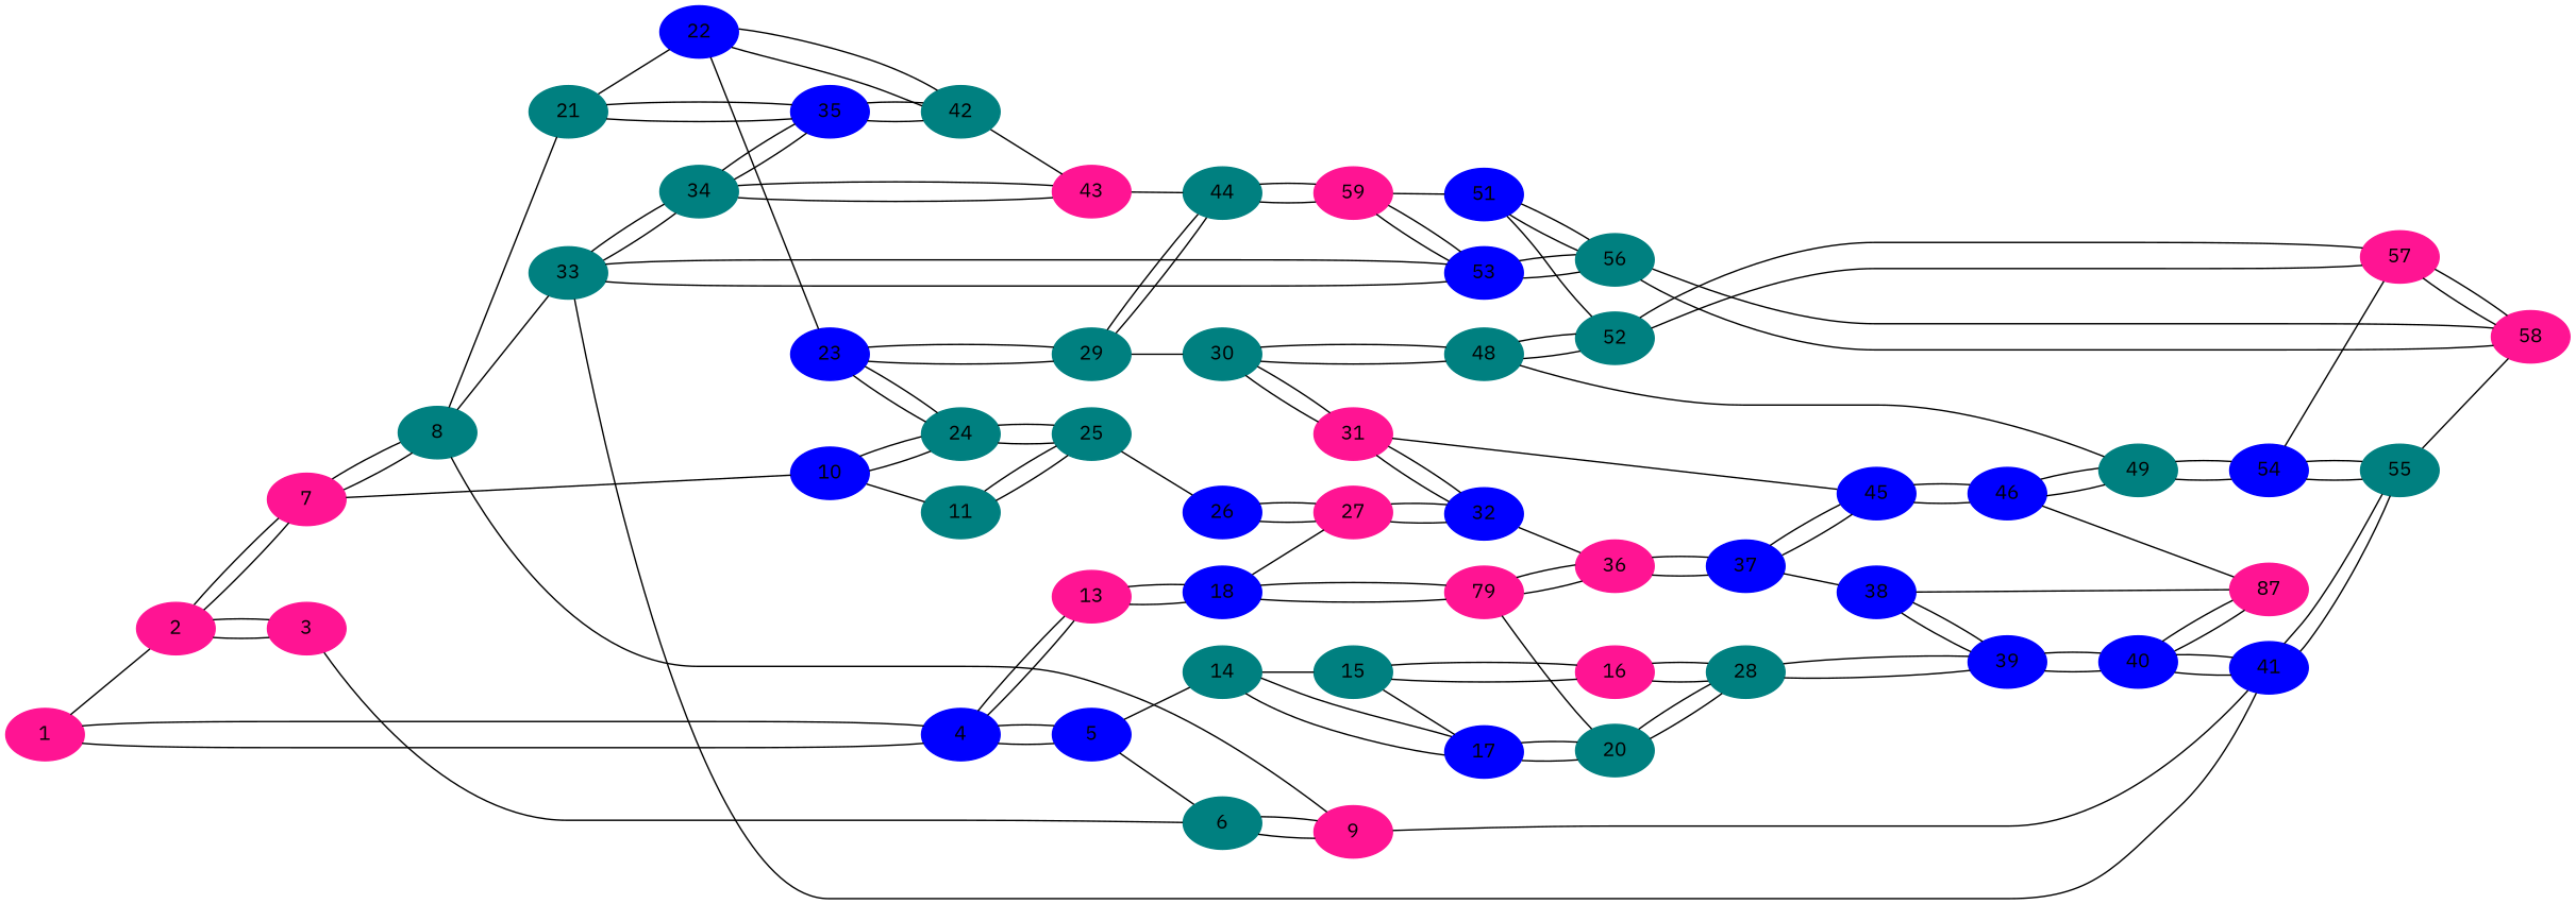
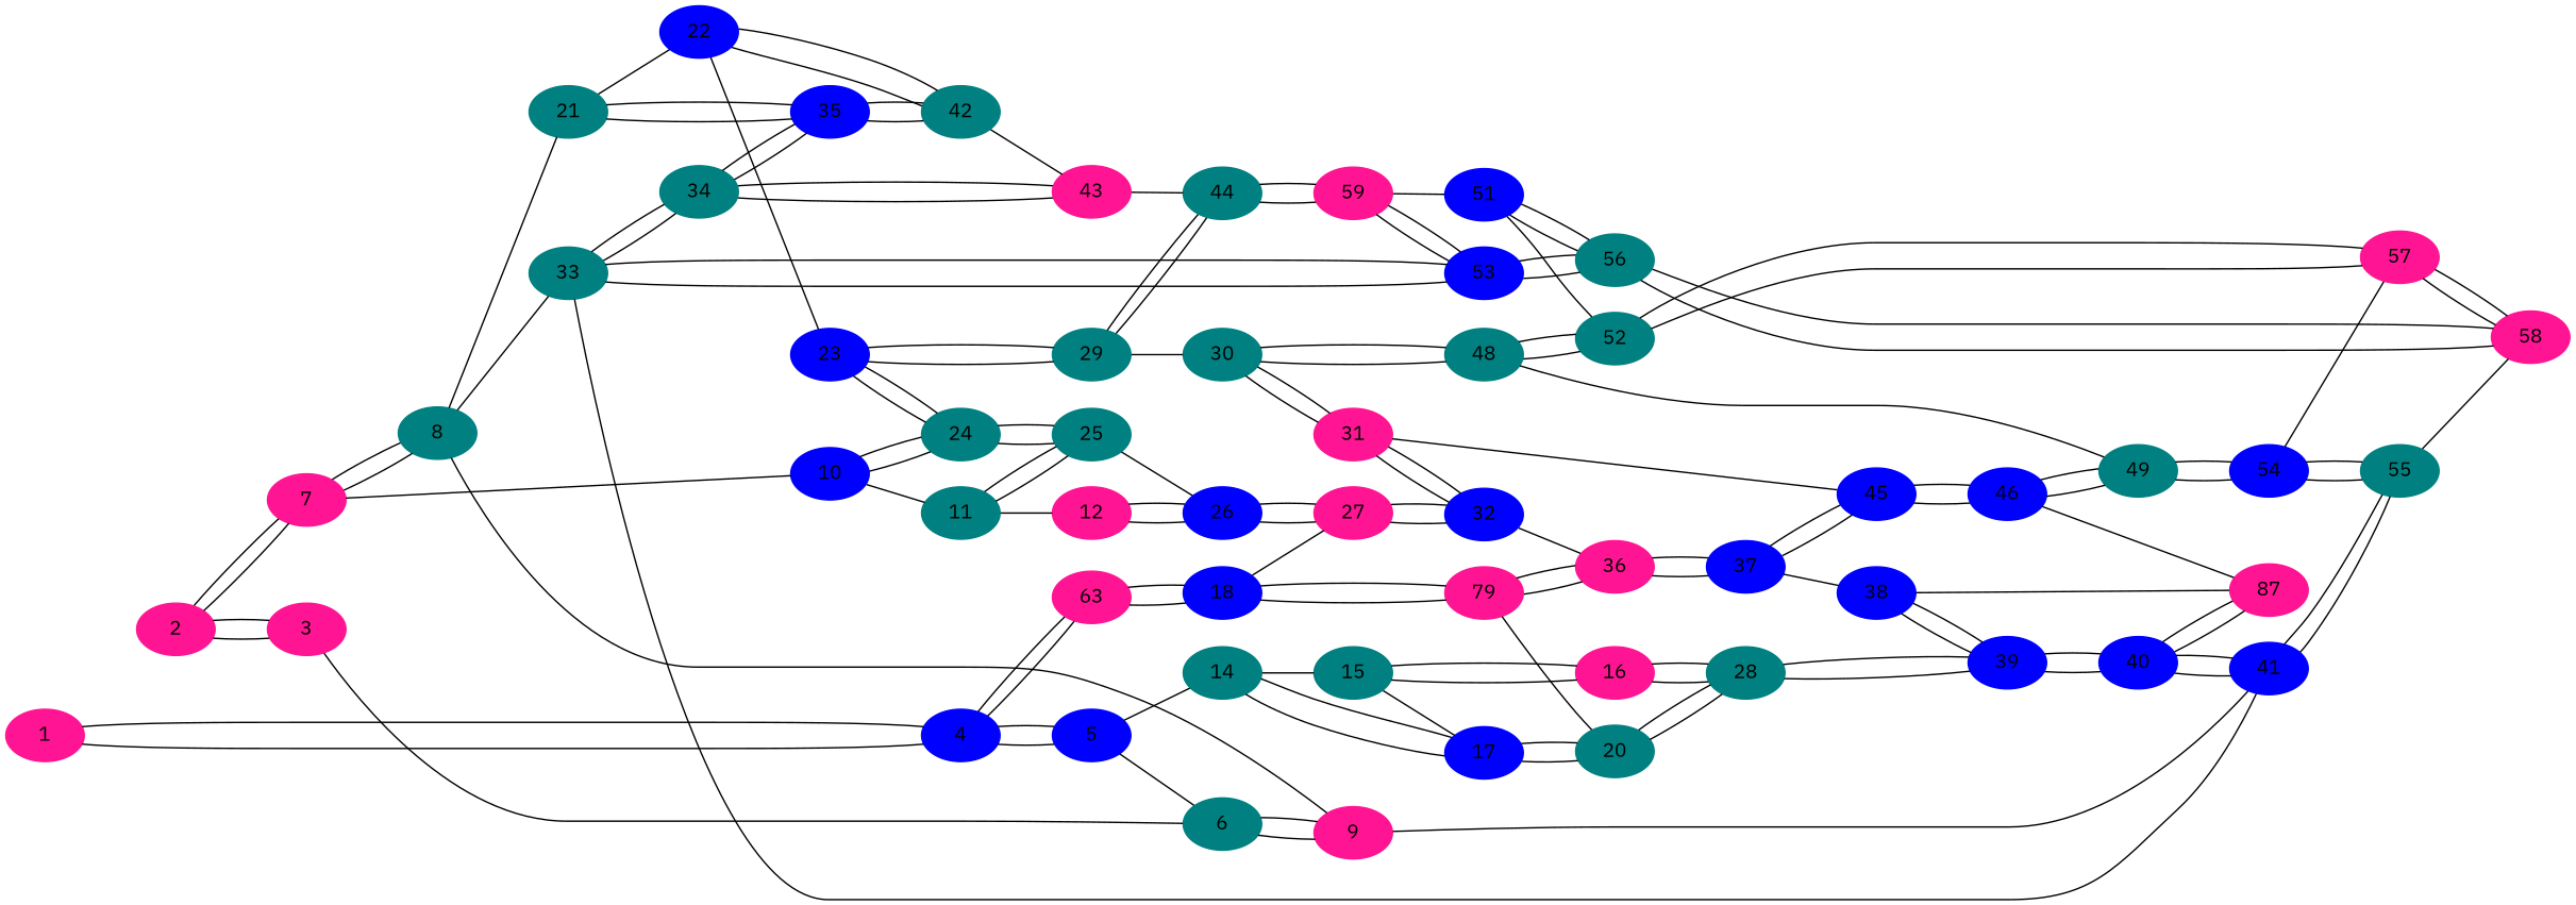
  graph {
    fontname="IBM Plex Sans"
    rankdir=LR
    node [color=teal fontname="IBM Plex Sans" style=filled]
    edge [fontname="IBM Plex Sans"]
    1 [color=deeppink]
    2 [color=deeppink]
    4 [color=blue]
    3 [color=deeppink]
    7 [color=deeppink]
    5 [color=blue]
-   13 [color=deeppink]
+   13 [color=deeppink label=63]
    6
    8
    10 [color=blue]
    9 [color=deeppink]
    14
    18 [color=blue]
    15
    17 [color=blue]
    41 [color=blue]
    21
    33
    11
    24
    22 [color=blue]
    35 [color=blue]
    34
    53 [color=blue]
    16 [color=deeppink]
    28
    55
+   12 [color=deeppink]
    25
    26 [color=blue]
    27 [color=deeppink]
    n32 [color=deeppink label=79]
    20
    39 [color=blue]
    36 [color=deeppink]
    32 [color=blue]
    37 [color=blue]
    23 [color=blue]
    42
    29
    43 [color=deeppink]
    30
    44
    40 [color=blue]
    31 [color=deeppink]
    48
    n47 [color=deeppink label=59]
    45 [color=blue]
    49
    52
    46 [color=blue]
    56
    38 [color=blue]
    n54 [color=deeppink label=87]
    58 [color=deeppink]
    51 [color=blue]
    54 [color=blue]
    57 [color=deeppink]
-   1 -- 2
    1 -- 4
    1 -- 4
    2 -- 3
    2 -- 3
    2 -- 7
    2 -- 7
    4 -- 5
    4 -- 5
    4 -- 13
    4 -- 13
    3 -- 6
    7 -- 8
    7 -- 8
    7 -- 10
    5 -- 6
    5 -- 14
    13 -- 18
    13 -- 18
    6 -- 9
    6 -- 9
    8 -- 9
    8 -- 21
    8 -- 33
    10 -- 11
    10 -- 24
    10 -- 24
    9 -- 41
    14 -- 15
    14 -- 17
    14 -- 17
    18 -- 27
    18 -- n32
    18 -- n32
    15 -- 17
    15 -- 16
    15 -- 16
    17 -- 20
    17 -- 20
    41 -- 55
    41 -- 55
    21 -- 22
    21 -- 35
    21 -- 35
    33 -- 41
    33 -- 34
    33 -- 34
    33 -- 53
    33 -- 53
+   11 -- 12
    11 -- 25
    11 -- 25
    24 -- 25
    24 -- 25
    22 -- 23
    22 -- 42
    22 -- 42
    35 -- 42
    35 -- 42
    34 -- 35
    34 -- 35
    34 -- 43
    34 -- 43
    53 -- 56
    53 -- 56
    16 -- 28
    16 -- 28
    28 -- 39
    28 -- 39
    55 -- 58
+   12 -- 26
+   12 -- 26
    25 -- 26
    26 -- 27
    26 -- 27
    27 -- 32
    27 -- 32
    n32 -- 20
    n32 -- 36
    n32 -- 36
    20 -- 28
    20 -- 28
    39 -- 40
    39 -- 40
    36 -- 37
    36 -- 37
    32 -- 36
    37 -- 45
    37 -- 45
    37 -- 38
    23 -- 24
    23 -- 24
    23 -- 29
    23 -- 29
    42 -- 43
    29 -- 30
    29 -- 44
    29 -- 44
    43 -- 44
    30 -- 31
    30 -- 31
    30 -- 48
    30 -- 48
    44 -- n47
    44 -- n47
    40 -- 41
    40 -- 41
    40 -- n54
    40 -- n54
    31 -- 32
    31 -- 32
    31 -- 45
    48 -- 49
    48 -- 52
    48 -- 52
    n47 -- 53
    n47 -- 53
    n47 -- 51
    45 -- 46
    45 -- 46
    49 -- 54
    49 -- 54
    52 -- 57
    52 -- 57
    46 -- 49
    46 -- 49
    46 -- n54
    56 -- 58
    56 -- 58
    38 -- 39
    38 -- 39
    38 -- n54
    51 -- 52
    51 -- 56
    51 -- 56
    54 -- 55
    54 -- 55
    54 -- 57
    57 -- 58
    57 -- 58
  }
